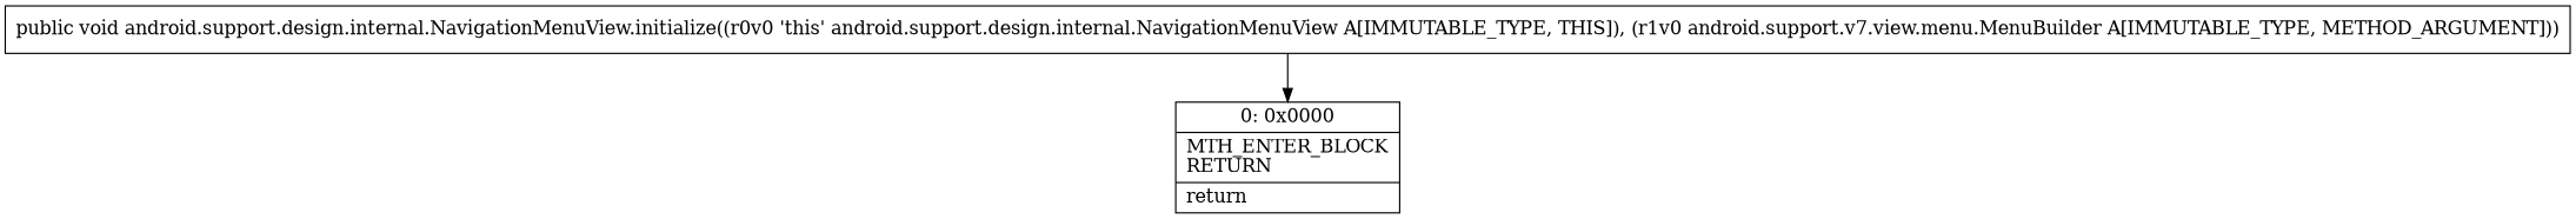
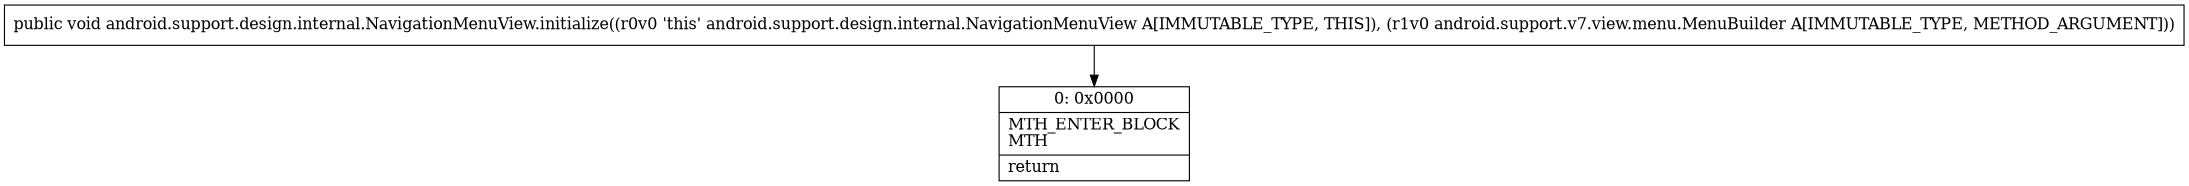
  digraph {
    node [shape=record]
-   n1 [label="{0\:\ 0x0000|MTH_ENTER_BLOCK\lRETURN\l|return\l}"]
+   n1 [label="{0\:\ 0x0000|MTH_ENTER_BLOCK\lMTH\l|return\l}"]
    n2 [label="{public void android.support.design.internal.NavigationMenuView.initialize((r0v0 'this' android.support.design.internal.NavigationMenuView A[IMMUTABLE_TYPE, THIS]), (r1v0 android.support.v7.view.menu.MenuBuilder A[IMMUTABLE_TYPE, METHOD_ARGUMENT])) }"]
    n2 -> n1
  }
